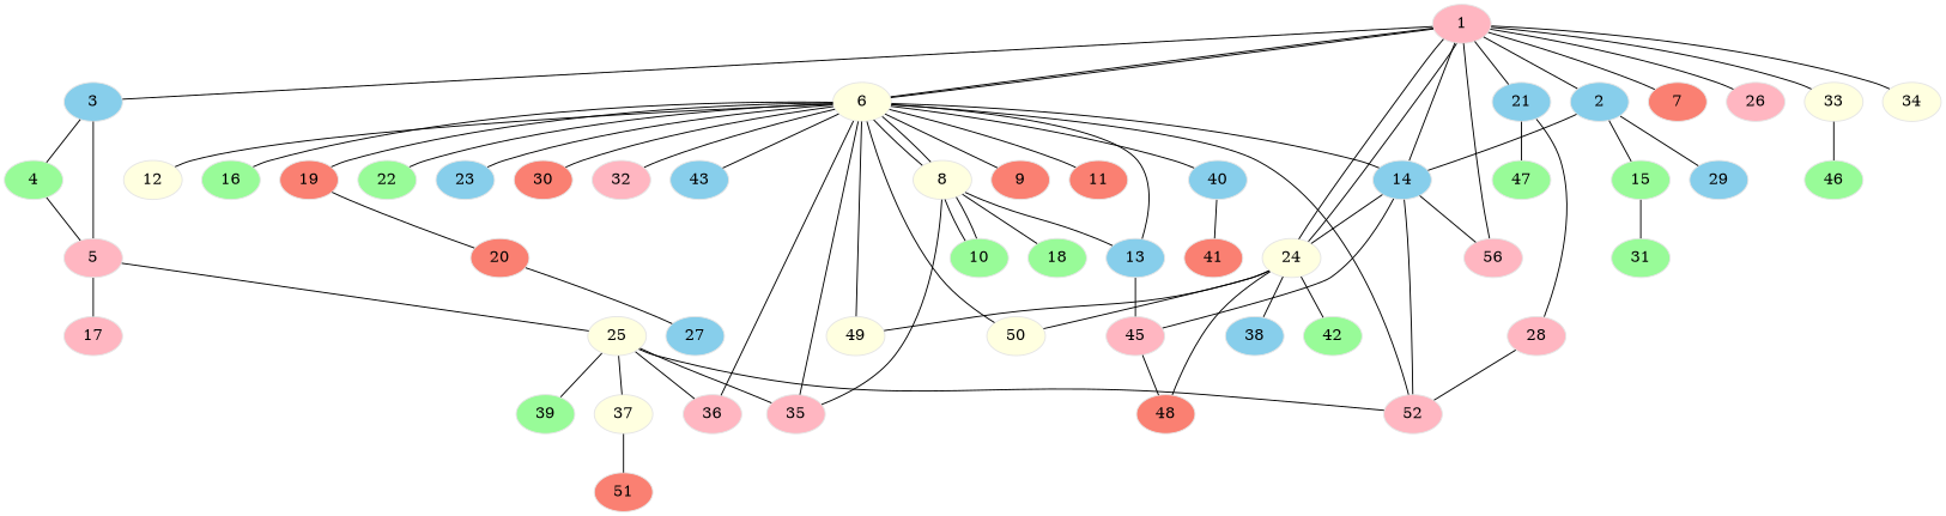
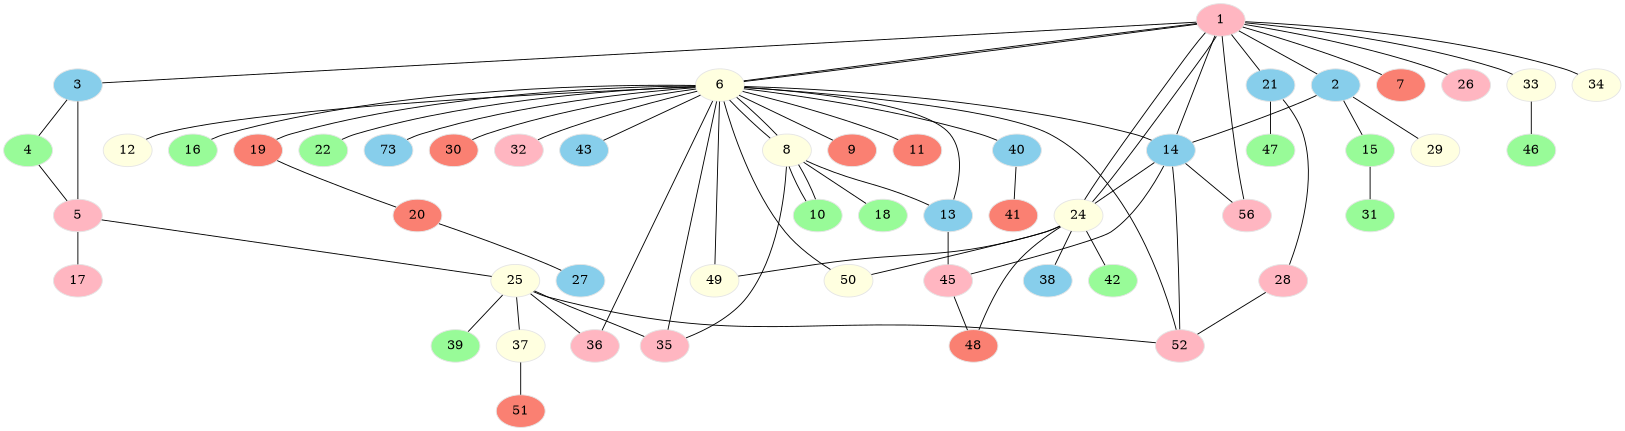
  graph {
    node [color=gray90 fillcolor=lightpink style=filled]
    1
    2 [fillcolor=skyblue]
    3 [fillcolor=skyblue]
    6 [fillcolor=lightyellow]
    7 [fillcolor=salmon]
    14 [fillcolor=skyblue]
    21 [fillcolor=skyblue]
    24 [fillcolor=lightyellow]
    26
    33 [fillcolor=lightyellow]
    34 [fillcolor=lightyellow]
    n12 [label=56]
    15 [fillcolor=palegreen]
-   29 [fillcolor=skyblue]
+   29 [fillcolor=lightyellow]
    4 [fillcolor=palegreen]
    5
    8 [fillcolor=lightyellow]
    9 [fillcolor=salmon]
    11 [fillcolor=salmon]
    12 [fillcolor=lightyellow]
    13 [fillcolor=skyblue]
    16 [fillcolor=palegreen]
    19 [fillcolor=salmon]
    22 [fillcolor=palegreen]
-   23 [fillcolor=skyblue]
+   23 [fillcolor=skyblue label=73]
    30 [fillcolor=salmon]
    32
    35
    36
    40 [fillcolor=skyblue]
    43 [fillcolor=skyblue]
    49 [fillcolor=lightyellow]
    50 [fillcolor=lightyellow]
    52
    45
    28
    47 [fillcolor=palegreen]
    38 [fillcolor=skyblue]
    42 [fillcolor=palegreen]
    48 [fillcolor=salmon]
    46 [fillcolor=palegreen]
    31 [fillcolor=palegreen]
    17
    25 [fillcolor=lightyellow]
    37 [fillcolor=lightyellow]
    39 [fillcolor=palegreen]
    10 [fillcolor=palegreen]
    18 [fillcolor=palegreen]
    20 [fillcolor=salmon]
    41 [fillcolor=salmon]
    27 [fillcolor=skyblue]
    51 [fillcolor=salmon]
    1 -- 2
    1 -- 3
    1 -- 6
    1 -- 6
    1 -- 7
    1 -- 14
    1 -- 21
    1 -- 24
    1 -- 24
    1 -- 26
    1 -- 33
    1 -- 34
    1 -- n12
    2 -- 14
    2 -- 15
    2 -- 29
    3 -- 4
    3 -- 5
    6 -- 14
    6 -- 8
    6 -- 8
    6 -- 9
    6 -- 11
    6 -- 12
    6 -- 13
    6 -- 16
    6 -- 19
    6 -- 22
    6 -- 23
    6 -- 30
    6 -- 32
    6 -- 35
    6 -- 36
    6 -- 40
    6 -- 43
    6 -- 49
    6 -- 50
    6 -- 52
    14 -- 24
    14 -- n12
    14 -- 52
    14 -- 45
    21 -- 28
    21 -- 47
    24 -- 49
    24 -- 50
    24 -- 38
    24 -- 42
    24 -- 48
    33 -- 46
    15 -- 31
    4 -- 5
    5 -- 17
    5 -- 25
    8 -- 13
    8 -- 35
    8 -- 10
    8 -- 10
    8 -- 18
    13 -- 45
    19 -- 20
    40 -- 41
    45 -- 48
    28 -- 52
    25 -- 35
    25 -- 36
    25 -- 52
    25 -- 37
    25 -- 39
    37 -- 51
    20 -- 27
  }
